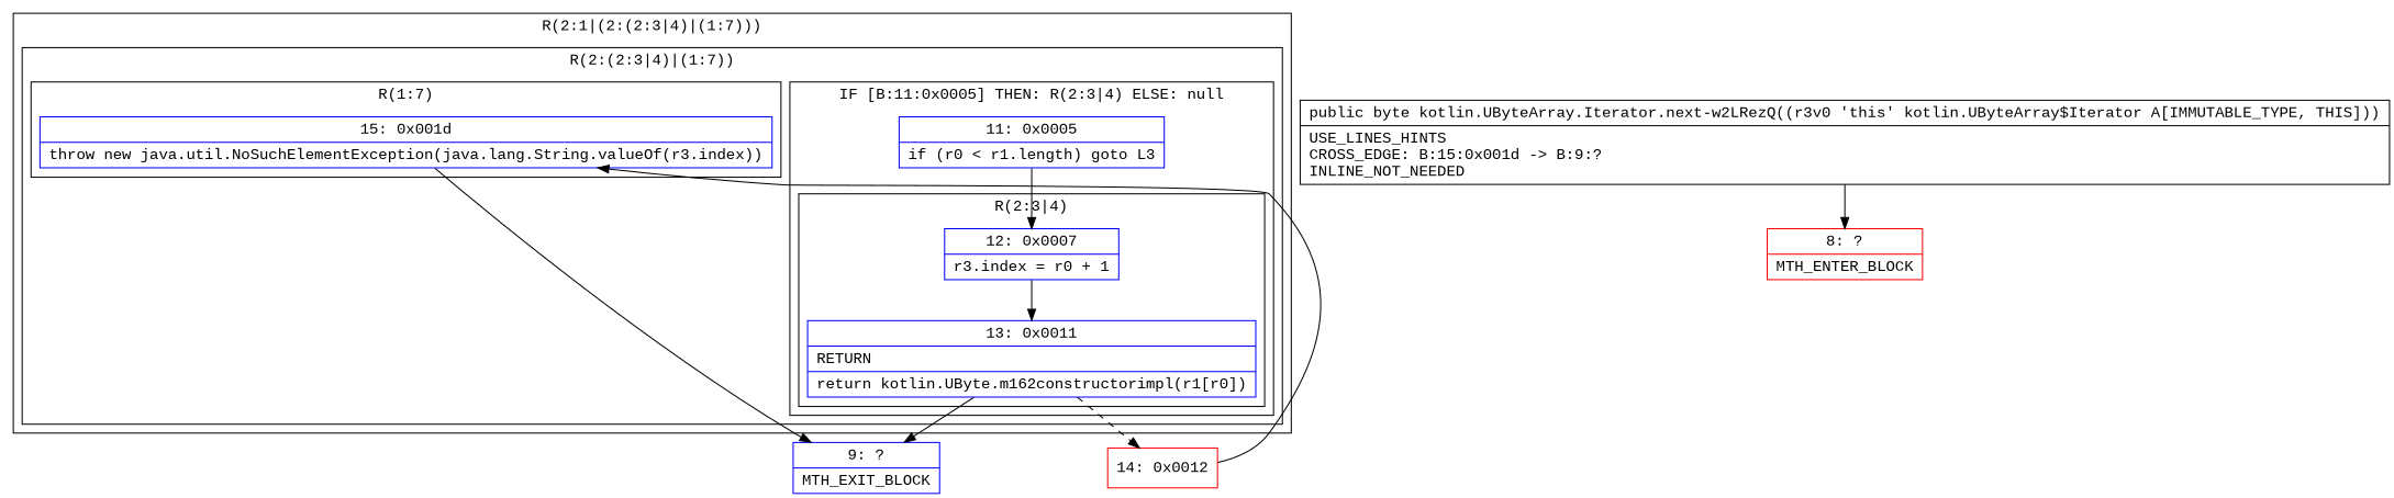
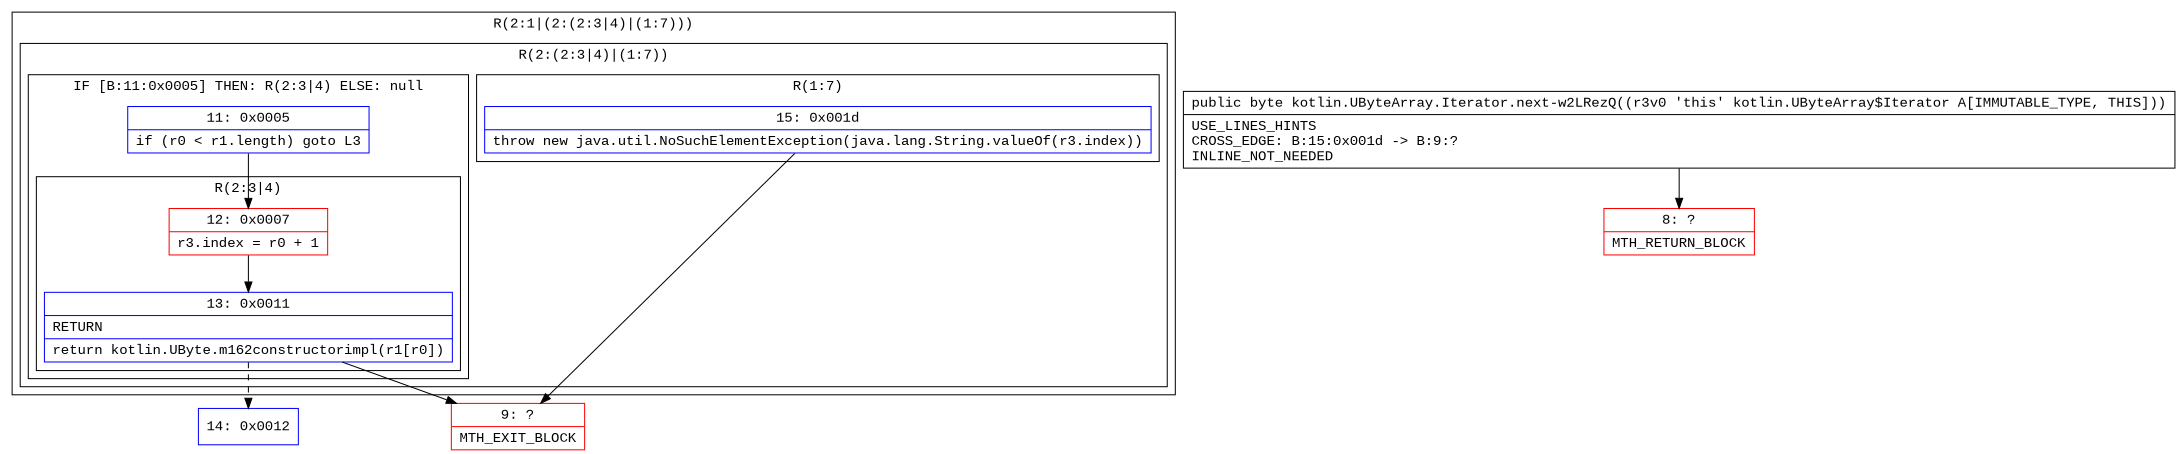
  digraph {
    fontname="Liberation Mono"
    node [color=blue fontname="Liberation Mono" shape=record]
    edge [fontname="Liberation Mono"]
-   n1 [label="{12\:\ 0x0007|r3.index = r0 + 1\l}"]
+   n1 [color=red label="{12\:\ 0x0007|r3.index = r0 + 1\l}"]
    n2 [label="{13\:\ 0x0011|RETURN\l|return kotlin.UByte.m162constructorimpl(r1[r0])\l}"]
    n3 [label="{11\:\ 0x0005|if (r0 \< r1.length) goto L3\l}"]
    n4 [label="{15\:\ 0x001d|throw new java.util.NoSuchElementException(java.lang.String.valueOf(r3.index))\l}"]
-   n5 [color=red label="{14\:\ 0x0012}"]
-   n6 [label="{9\:\ ?|MTH_EXIT_BLOCK\l}"]
-   n7 [color=red label="{8\:\ ?|MTH_ENTER_BLOCK\l}"]
+   n5 [label="{14\:\ 0x0012}"]
+   n6 [color=red label="{9\:\ ?|MTH_EXIT_BLOCK\l}"]
+   n7 [color=red label="{8\:\ ?|MTH_RETURN_BLOCK\l}"]
    n8 [label="{public byte kotlin.UByteArray.Iterator.next\-w2LRezQ((r3v0 'this' kotlin.UByteArray$Iterator A[IMMUTABLE_TYPE, THIS]))  | USE_LINES_HINTS\lCROSS_EDGE: B:15:0x001d \-\> B:9:?\lINLINE_NOT_NEEDED\l}" color=""]
    subgraph cluster_1 {
      label="R(2:1|(2:(2:3|4)|(1:7)))"
      subgraph cluster_2 {
        label="R(2:(2:3|4)|(1:7))"
        subgraph cluster_3 {
          label="IF [B:11:0x0005] THEN: R(2:3|4) ELSE: null"
          n3
          subgraph cluster_4 {
            label="R(2:3|4)"
            n1
            n2
          }
        }
        subgraph cluster_5 {
          label="R(1:7)"
          n4
        }
      }
    }
    n1 -> n2
    n2 -> n5 [style=dashed]
    n2 -> n6
    n3 -> n1
    n4 -> n6
-   n5 -> n4
    n8 -> n7
  }
